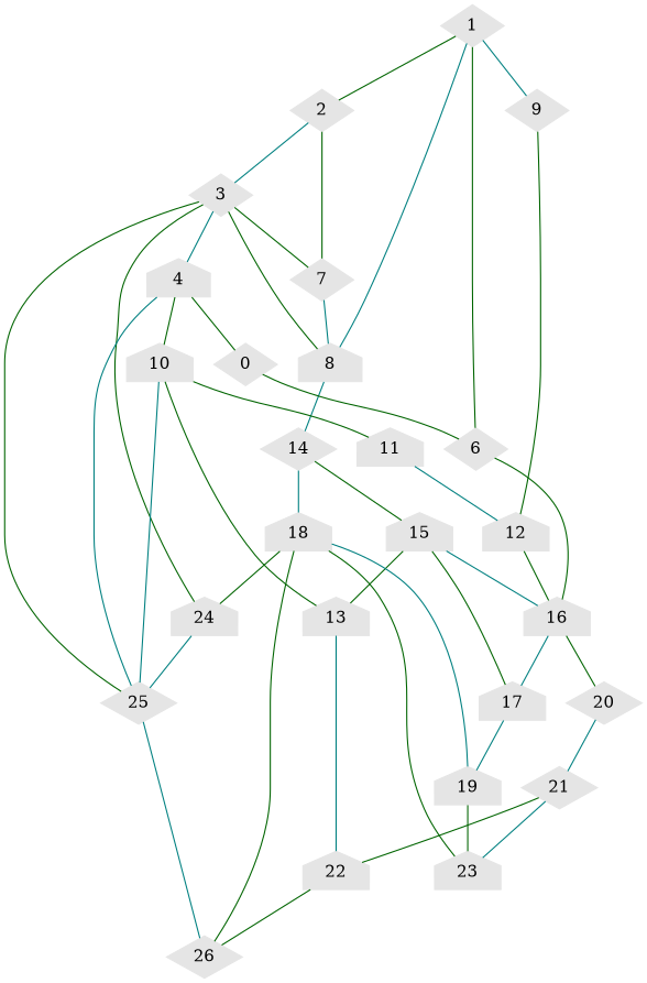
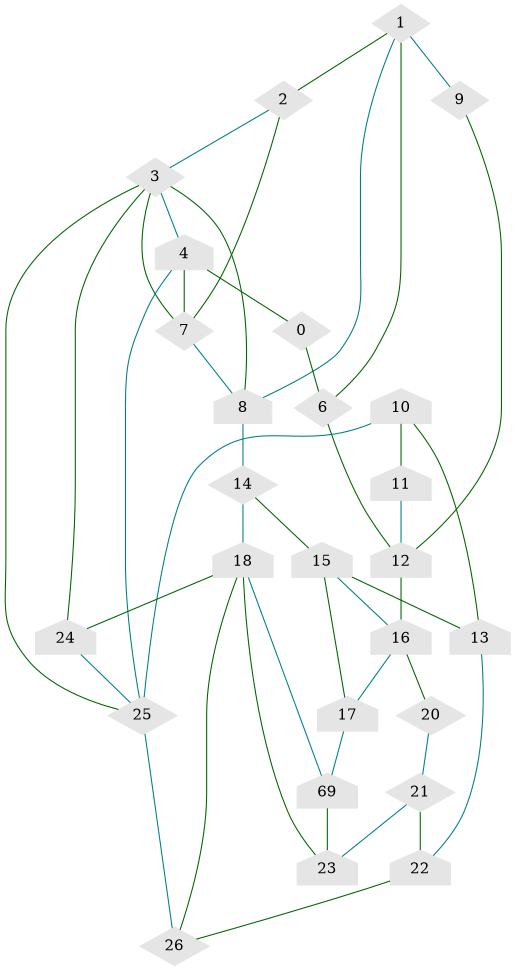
  graph {
    node [color=gray90 shape=house style=filled]
    edge [color=darkgreen weight=1.0]
    1 [shape=diamond]
    2 [shape=diamond]
    6 [shape=diamond]
    8
    9 [shape=diamond]
    3 [shape=diamond]
    7 [shape=diamond]
    12
    14 [shape=diamond]
    4
    24
    25 [shape=diamond]
    n13 [label=0 shape=diamond]
    10
    26 [shape=diamond]
    11
    13
    16
    15
    18
    22
    17
    20 [shape=diamond]
-   19
+   19 [label=69]
    23
    21 [shape=diamond]
    1 -- 2
    1 -- 6
    1 -- 8 [color=teal]
    1 -- 9 [color=teal weight=2.0]
    2 -- 3 [color=teal]
    2 -- 7
-   6 -- 16
+   6 -- 12
    8 -- 14 [color=teal weight=2.0]
    9 -- 12
    3 -- 8
    3 -- 7
    3 -- 4 [color=teal]
    3 -- 24
    3 -- 25
    7 -- 8 [color=teal]
    12 -- 16 [weight=2.0]
    14 -- 15
    14 -- 18 [color=teal weight=2.0]
    4 -- 25 [color=teal]
    4 -- n13
-   4 -- 10
+   4 -- 7
    24 -- 25 [color=teal]
    25 -- 26 [color=teal weight=2.0]
    n13 -- 6
    10 -- 25 [color=teal weight=2.0]
    10 -- 11 [weight=2.0]
    10 -- 13
    11 -- 12 [color=teal]
    13 -- 22 [color=teal]
    16 -- 17 [color=teal]
    16 -- 20 [weight=2.0]
    15 -- 13
    15 -- 16 [color=teal]
    15 -- 17
    18 -- 24
    18 -- 26
    18 -- 19 [color=teal]
    18 -- 23
    22 -- 26
    17 -- 19 [color=teal]
    20 -- 21 [color=teal]
    19 -- 23
    21 -- 22
    21 -- 23 [color=teal]
  }
